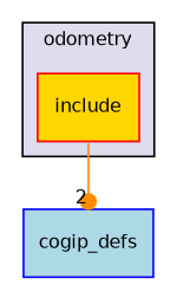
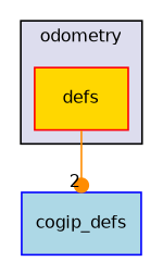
  digraph {
    compound=true
    node [fontname=Helvetica fontsize=10 shape=box style=filled]
-   n1 [fillcolor=gold label=include pencolor=black color=red]
+   n1 [fillcolor=gold label=defs pencolor=black color=red]
    n2 [color=blue label=cogip_defs fillcolor=lightblue]
    subgraph cluster_1 {
      bgcolor="#ddddee"
      fontname=Helvetica
      fontsize=10
      label=odometry
      pencolor=black
      n1
    }
    n1 -> n2 [headlabel=2 labeldistance=1.5 labelfontname=Helvetica labelfontsize=10 color=darkorange arrowhead=dot]
  }
